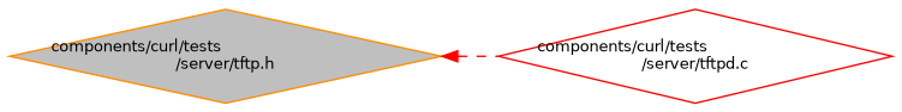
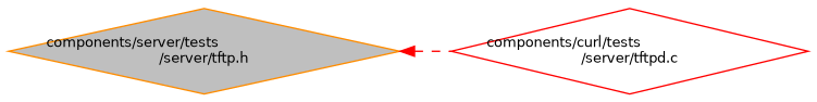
  digraph {
    rankdir=LR
    node [fontname=Helvetica fontsize=10 shape=diamond style=filled]
-   n1 [color=darkorange fillcolor=grey75 fontcolor=black height=0.2 label="components/curl/tests\l/server/tftp.h" width=0.4]
+   n1 [color=darkorange fillcolor=grey75 fontcolor=black height=0.2 label="components/server/tests\l/server/tftp.h" width=0.4]
    n2 [color=red fillcolor=white height=0.2 label="components/curl/tests\l/server/tftpd.c" width=0.4]
    n1 -> n2 [color=red dir=back fontname=Helvetica fontsize=10 labelfontname=Helvetica labelfontsize=10 style=dashed]
  }
